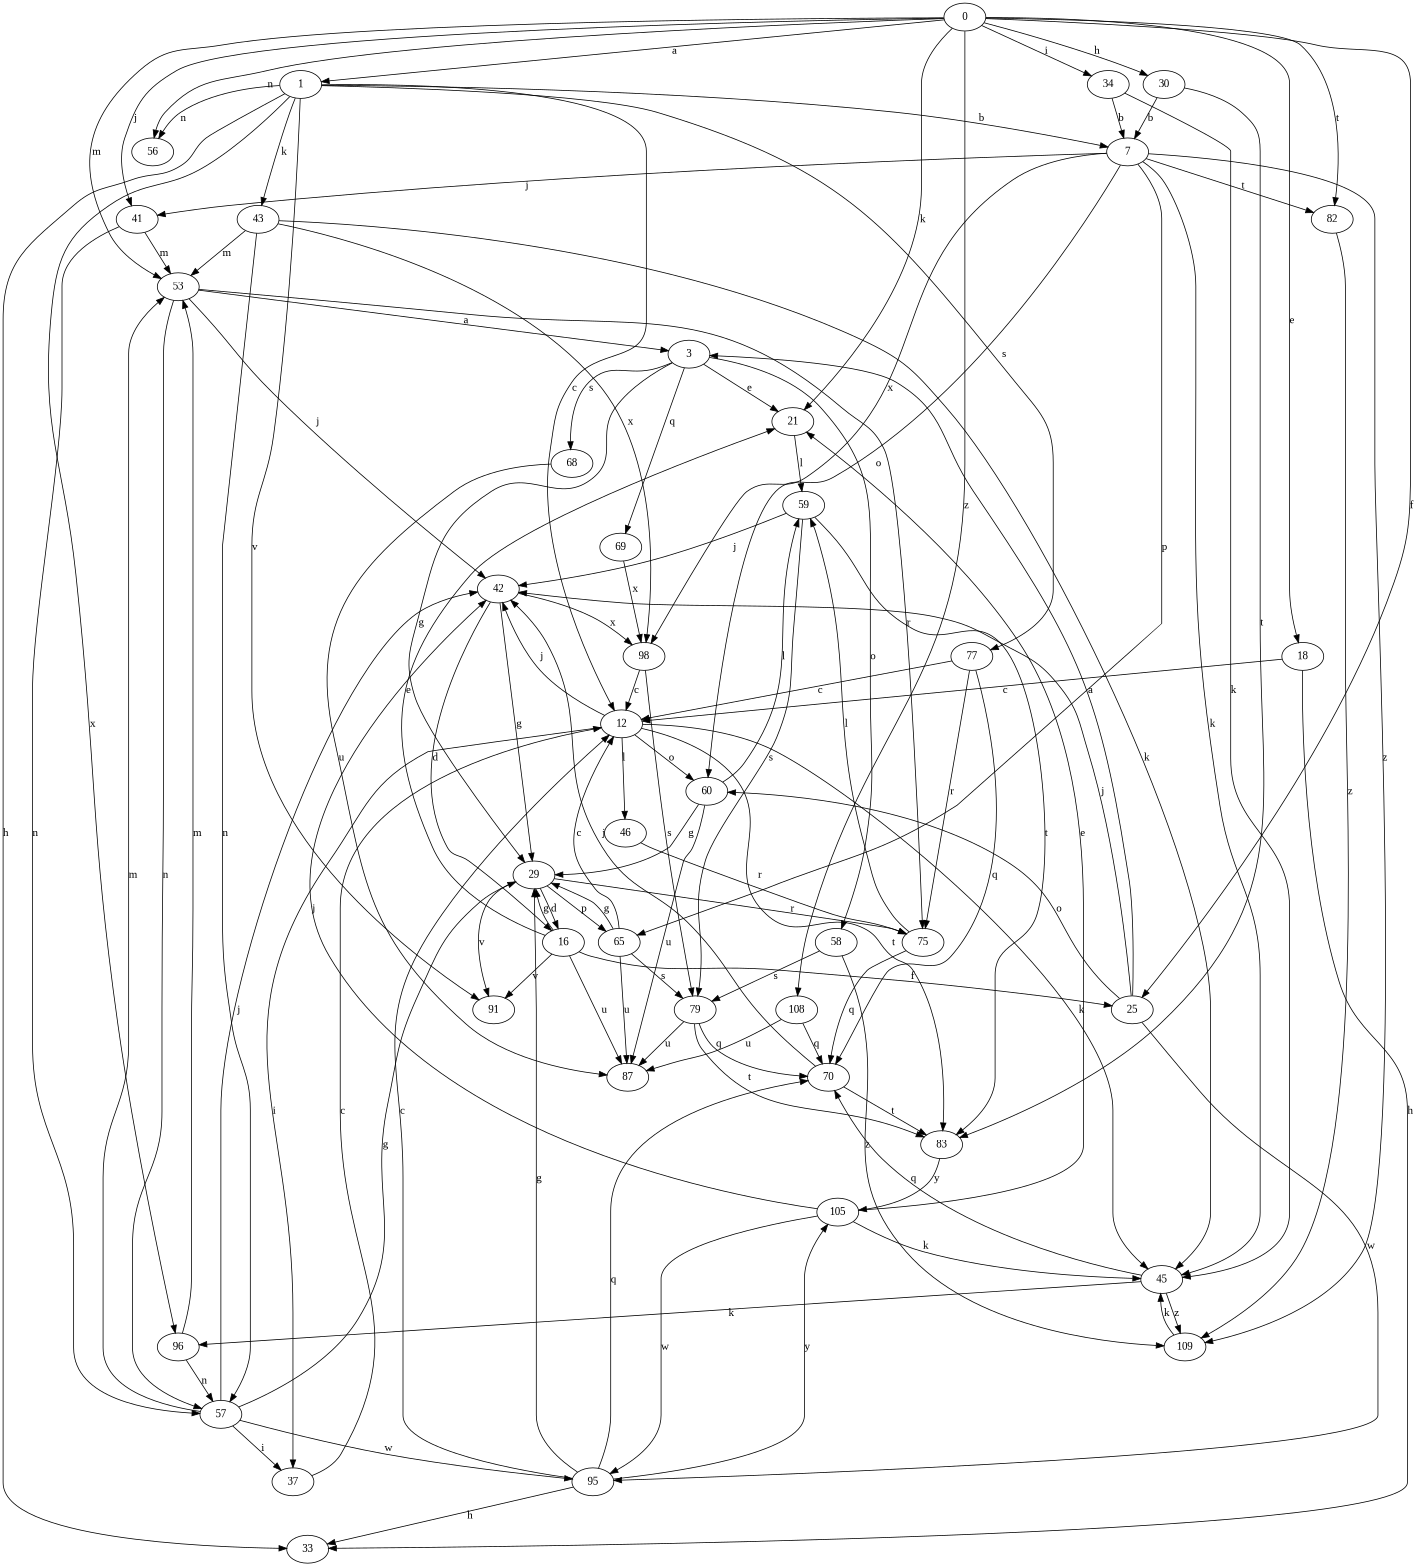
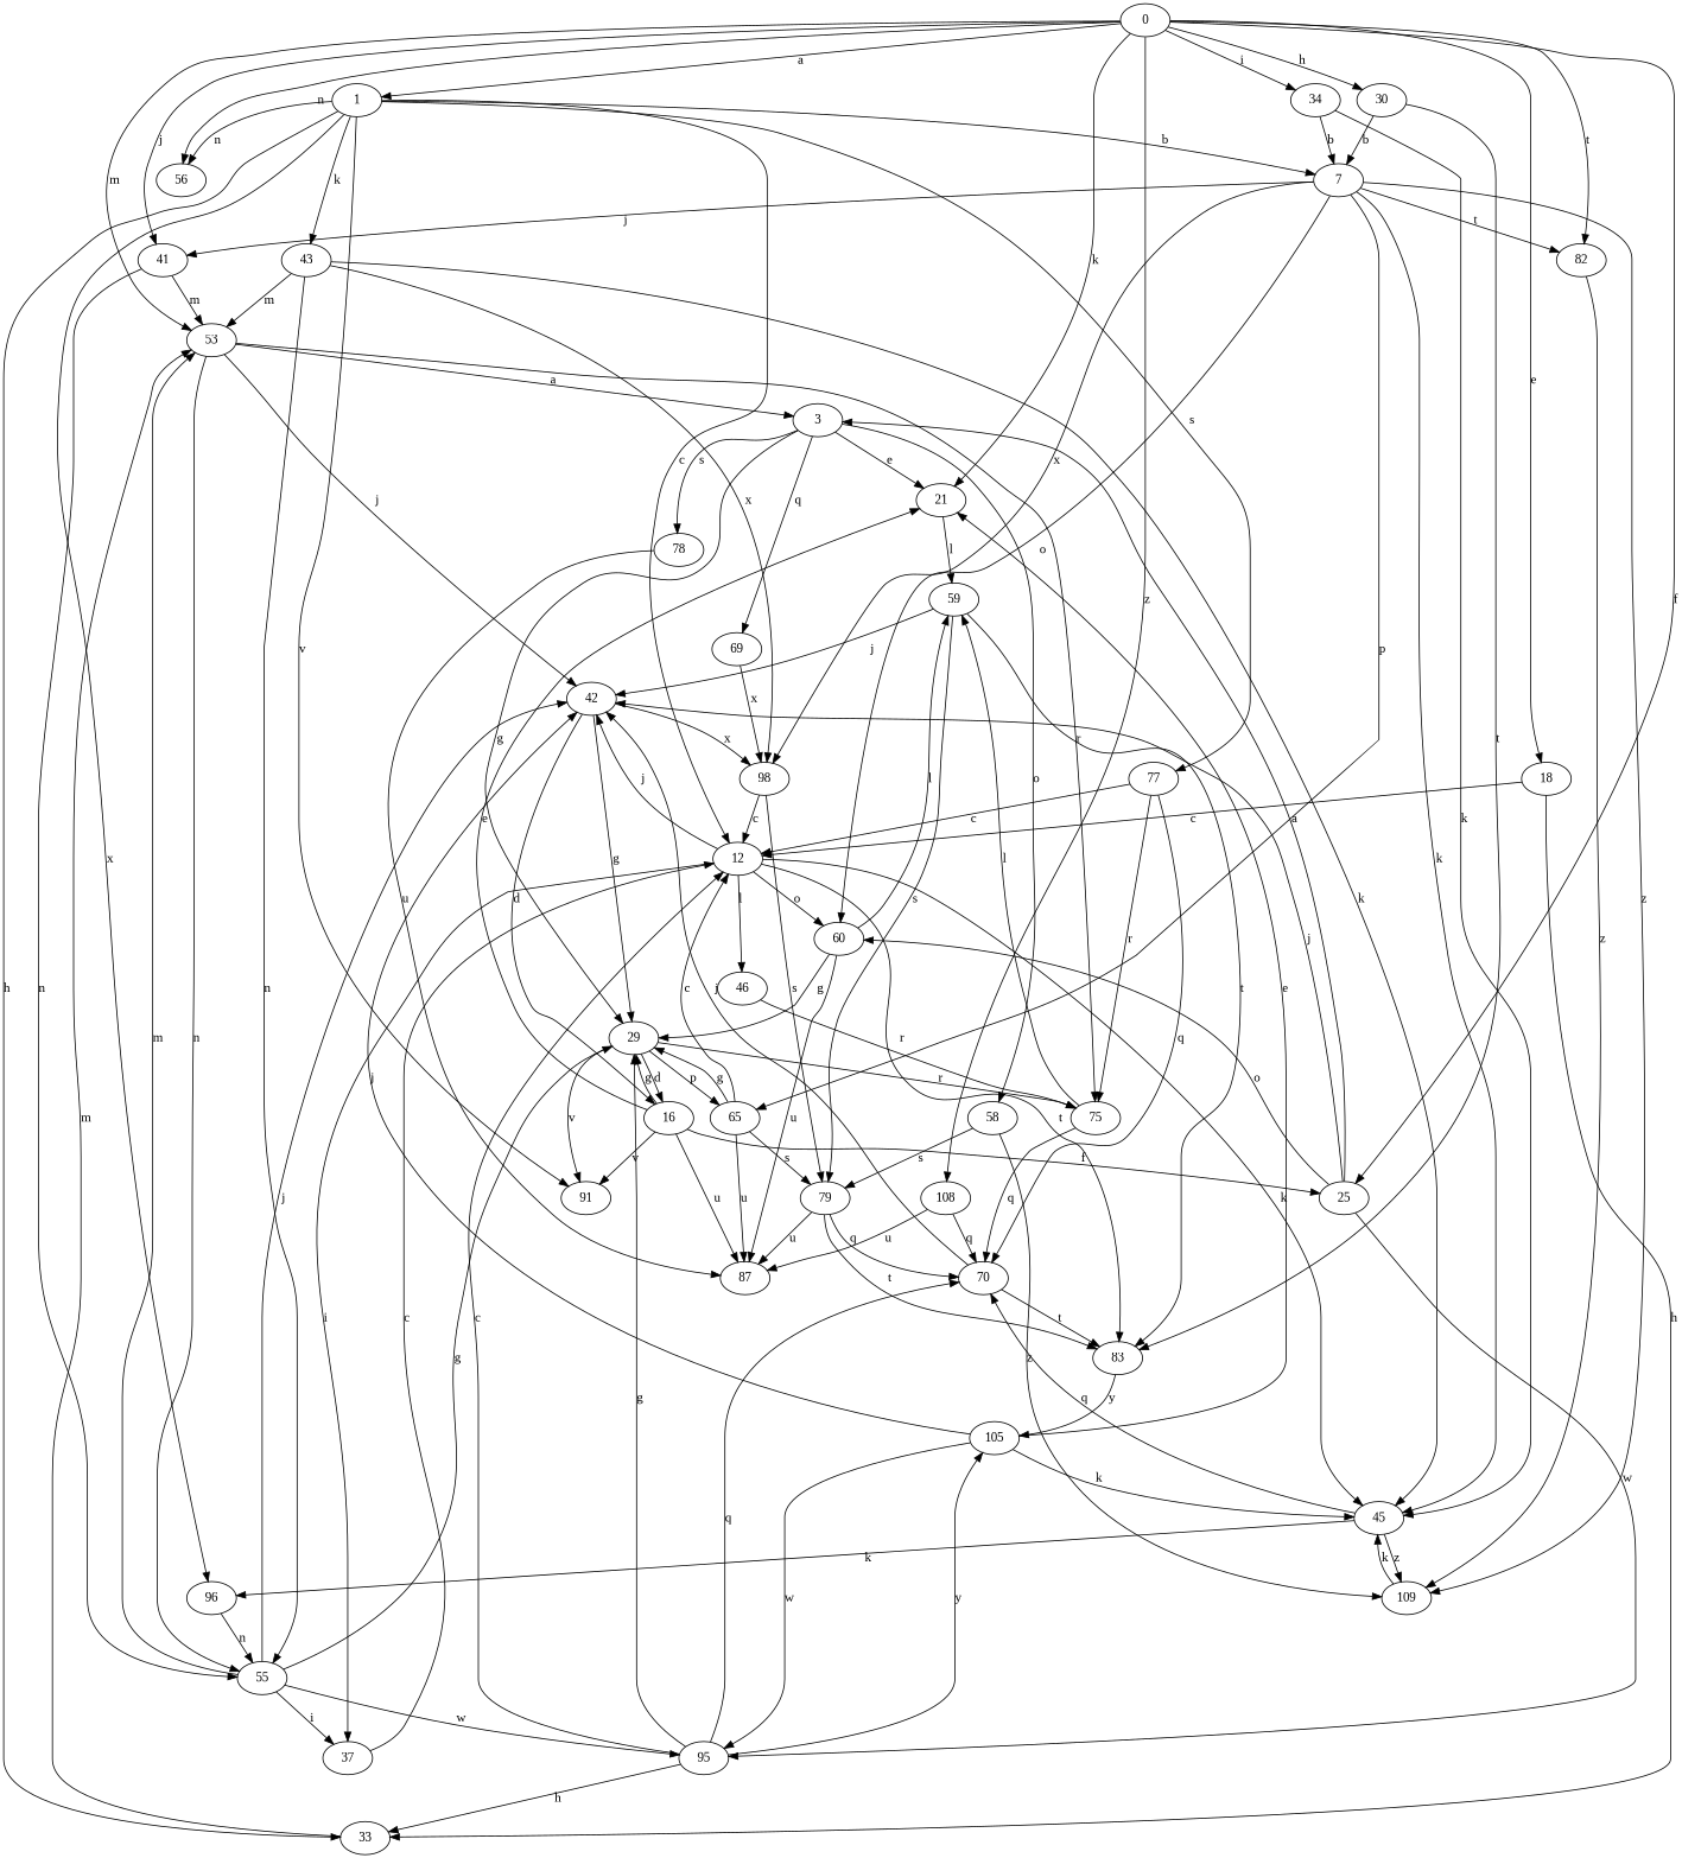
  strict digraph {
    fontname="Liberation Serif"
    node [fontname="Liberation Serif"]
    edge [fontname="Liberation Serif"]
    0
    1
    18
    21
    25
    30
    34
    41
    53
    56
    82
    108
    7
    12
    33
    43
    77
    91
    96
    n20 [label=59]
    3
    60
    42
    95
    83
    45
-   57
+   57 [label=55]
    75
    109
    87
    70
    65
    98
    37
    46
    29
    58
    69
-   78 [label=68]
+   78
    16
    79
    105
    0 -> 1 [label=a]
    0 -> 18 [label=e]
    0 -> 21 [label=k]
    0 -> 25 [label=f]
    0 -> 30 [label=h]
    0 -> 34 [label=i]
    0 -> 41 [label=j]
    0 -> 53 [label=m]
    0 -> 56 [label=n]
    0 -> 82 [label=t]
    0 -> 108 [label=z]
    1 -> 56 [label=n]
    1 -> 7 [label=b]
    1 -> 12 [label=c]
    1 -> 33 [label=h]
    1 -> 43 [label=k]
    1 -> 77 [label=s]
    1 -> 91 [label=v]
    1 -> 96 [label=x]
    18 -> 12 [label=c]
    18 -> 33 [label=h]
    21 -> n20 [label=l]
    25 -> 3 [label=a]
    25 -> 60 [label=o]
    25 -> 42 [label=j]
    25 -> 95 [label=w]
    30 -> 7 [label=b]
    30 -> 83 [label=t]
    34 -> 7 [label=b]
    34 -> 45 [label=k]
    41 -> 53 [label=m]
    41 -> 57 [label=n]
    53 -> 3 [label=a]
    53 -> 42 [label=j]
    53 -> 57 [label=n]
    53 -> 75 [label=r]
    82 -> 109 [label=z]
    108 -> 87 [label=u]
    108 -> 70 [label=q]
    7 -> 41 [label=j]
    7 -> 82 [label=t]
    7 -> 60 [label=o]
    7 -> 45 [label=k]
    7 -> 109 [label=z]
    7 -> 65 [label=p]
    7 -> 98 [label=x]
    12 -> 60 [label=o]
    12 -> 42 [label=j]
    12 -> 83 [label=t]
    12 -> 45 [label=k]
    12 -> 37 [label=i]
    12 -> 46 [label=l]
    43 -> 53 [label=m]
    43 -> 45 [label=k]
    43 -> 57 [label=n]
    43 -> 98 [label=x]
    77 -> 12 [label=c]
    77 -> 75 [label=r]
    77 -> 70 [label=q]
-   96 -> 53 [label=m]
+   33 -> 53 [label=m]
    96 -> 57 [label=n]
    n20 -> 42 [label=j]
    n20 -> 83 [label=t]
    n20 -> 79 [label=s]
    3 -> 21 [label=e]
    3 -> 29 [label=g]
    3 -> 58 [label=o]
    3 -> 69 [label=q]
    3 -> 78 [label=s]
    60 -> n20 [label=l]
    60 -> 87 [label=u]
    60 -> 29 [label=g]
    42 -> 98 [label=x]
    42 -> 29 [label=g]
    42 -> 16 [label=d]
    95 -> 12 [label=c]
    95 -> 33 [label=h]
    95 -> 70 [label=q]
    95 -> 29 [label=g]
    95 -> 105 [label=y]
    83 -> 105 [label=y]
    45 -> 96 [label=k]
    45 -> 109 [label=z]
    45 -> 70 [label=q]
    57 -> 53 [label=m]
    57 -> 42 [label=j]
    57 -> 95 [label=w]
    57 -> 37 [label=i]
    57 -> 29 [label=g]
    75 -> n20 [label=l]
    75 -> 70 [label=q]
    109 -> 45 [label=k]
    70 -> 42 [label=j]
    70 -> 83 [label=t]
    65 -> 12 [label=c]
    65 -> 87 [label=u]
    65 -> 29 [label=g]
    65 -> 79 [label=s]
    98 -> 12 [label=c]
    98 -> 79 [label=s]
    37 -> 12 [label=c]
    46 -> 75 [label=r]
    29 -> 91 [label=v]
    29 -> 75 [label=r]
    29 -> 65 [label=p]
    29 -> 16 [label=d]
    58 -> 109 [label=z]
    58 -> 79 [label=s]
    69 -> 98 [label=x]
    78 -> 87 [label=u]
    16 -> 21 [label=e]
    16 -> 25 [label=f]
    16 -> 91 [label=v]
    16 -> 87 [label=u]
    16 -> 29 [label=g]
    79 -> 83 [label=t]
    79 -> 87 [label=u]
    79 -> 70 [label=q]
    105 -> 21 [label=e]
    105 -> 42 [label=j]
    105 -> 95 [label=w]
    105 -> 45 [label=k]
  }
